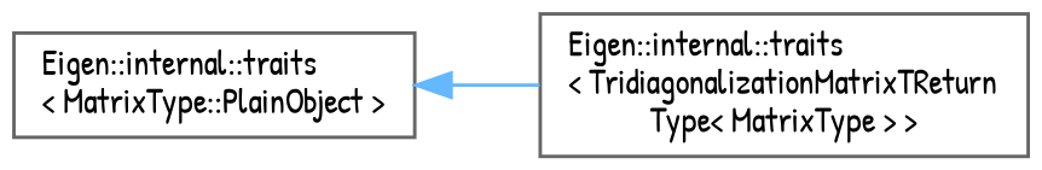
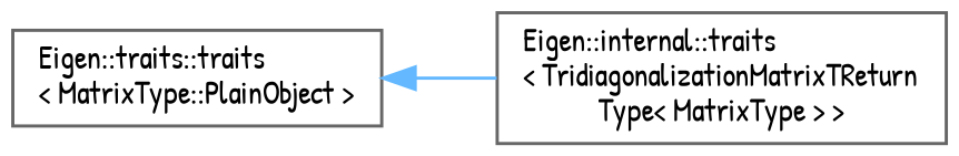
  digraph {
    rankdir=LR
    fontname="Patrick Hand"
    node [color=grey40 fillcolor=white fontname="Patrick Hand" fontsize=10 shape=box style=filled]
-   n1 [height=0.2 label="Eigen::internal::traits\l\< MatrixType::PlainObject \>" width=0.4]
+   n1 [height=0.2 label="Eigen::traits::traits\l\< MatrixType::PlainObject \>" width=0.4]
    n2 [height=0.2 label="Eigen::internal::traits\l\< TridiagonalizationMatrixTReturn\lType\< MatrixType \> \>" width=0.4]
    n1 -> n2 [color=steelblue1 dir=back fontname="Patrick Hand" fontsize=10 labelfontname=Helvetica labelfontsize=10 style=solid]
  }
